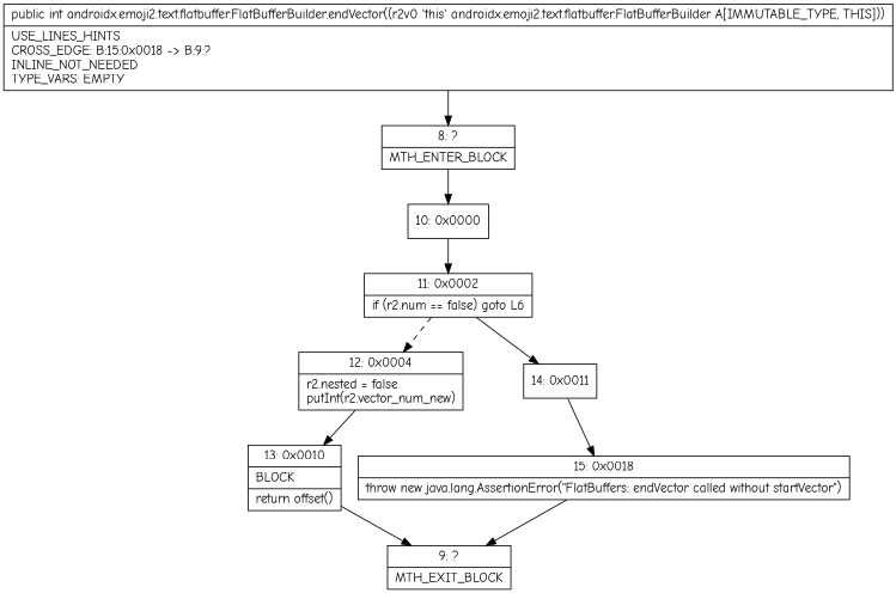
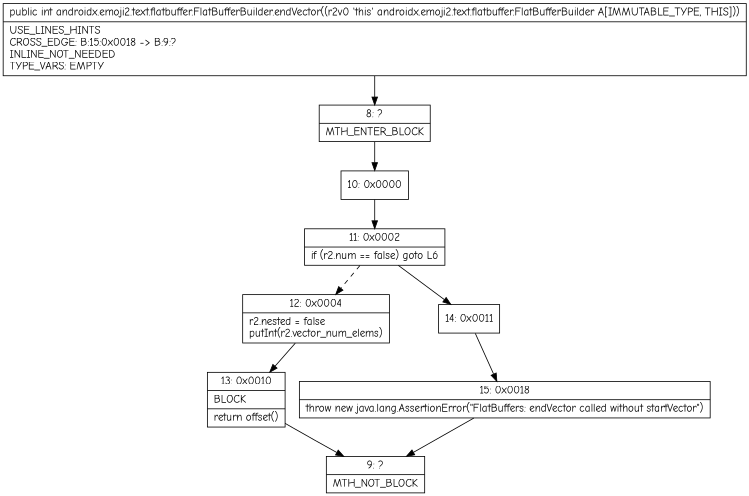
  digraph {
    fontname="Comic Neue"
    node [fontname="Comic Neue" shape=record]
    edge [fontname="Comic Neue"]
    n1 [label="{8\:\ ?|MTH_ENTER_BLOCK\l}"]
    n2 [label="{10\:\ 0x0000}"]
    n3 [label="{11\:\ 0x0002|if (r2.num == false) goto L6\l}"]
-   n4 [label="{12\:\ 0x0004|r2.nested = false\lputInt(r2.vector_num_new)\l}"]
+   n4 [label="{12\:\ 0x0004|r2.nested = false\lputInt(r2.vector_num_elems)\l}"]
    n5 [label="{14\:\ 0x0011}"]
    n6 [label="{13\:\ 0x0010|BLOCK\l|return offset()\l}"]
    n7 [label="{15\:\ 0x0018|throw new java.lang.AssertionError(\"FlatBuffers: endVector called without startVector\")\l}"]
-   n8 [label="{9\:\ ?|MTH_EXIT_BLOCK\l}"]
+   n8 [label="{9\:\ ?|MTH_NOT_BLOCK\l}"]
    n9 [label="{public int androidx.emoji2.text.flatbuffer.FlatBufferBuilder.endVector((r2v0 'this' androidx.emoji2.text.flatbuffer.FlatBufferBuilder A[IMMUTABLE_TYPE, THIS]))  | USE_LINES_HINTS\lCROSS_EDGE: B:15:0x0018 \-\> B:9:?\lINLINE_NOT_NEEDED\lTYPE_VARS: EMPTY\l}"]
    n1 -> n2
    n2 -> n3
    n3 -> n4 [style=dashed]
    n3 -> n5
    n4 -> n6
    n5 -> n7
    n6 -> n8
    n7 -> n8
    n9 -> n1
  }
